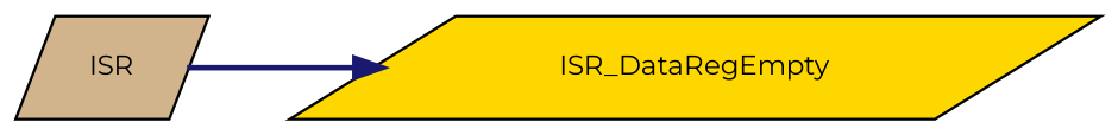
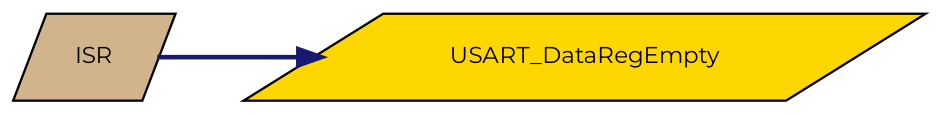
  digraph {
    rankdir=LR
    fontname=Montserrat
    node [color=black fontname=Montserrat fontsize=10 shape=parallelogram style=filled]
    n1 [fillcolor=tan fontcolor=black height=0.2 label=ISR width=0.4]
-   n2 [fillcolor=gold height=0.2 label=ISR_DataRegEmpty width=0.4]
+   n2 [fillcolor=gold height=0.2 label=USART_DataRegEmpty width=0.4]
    n1 -> n2 [color=midnightblue fontname=Montserrat fontsize=10 labelfontname=Helvetica labelfontsize=10 style=bold]
  }
